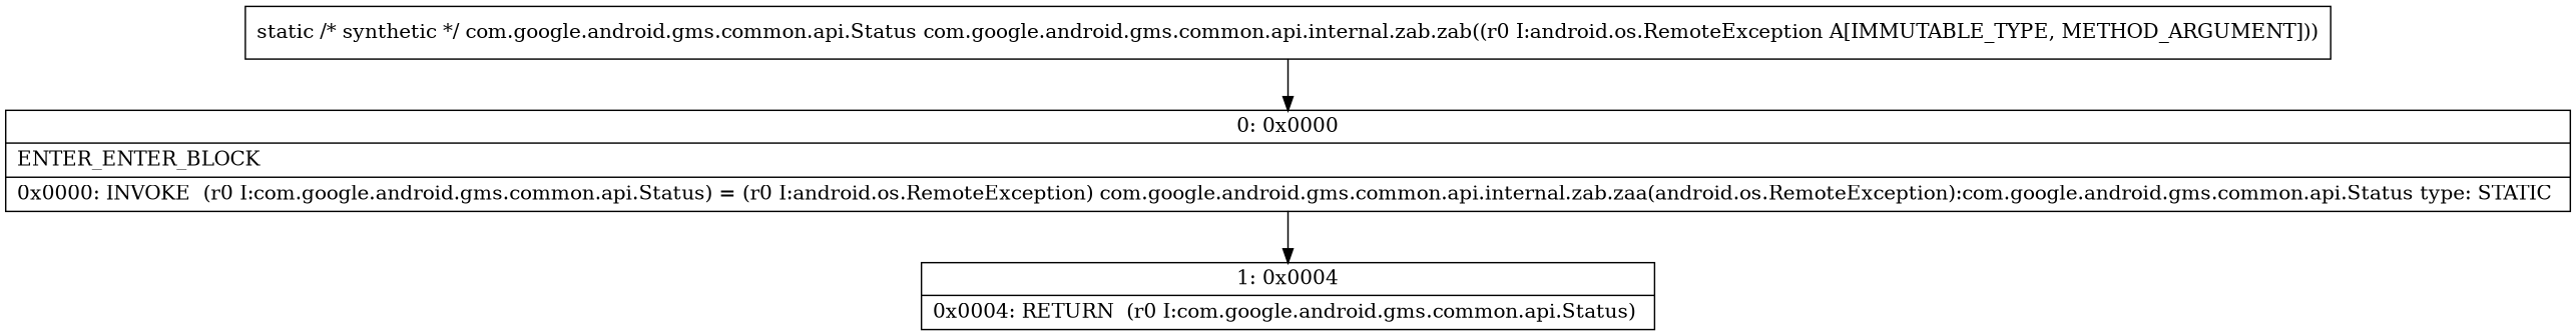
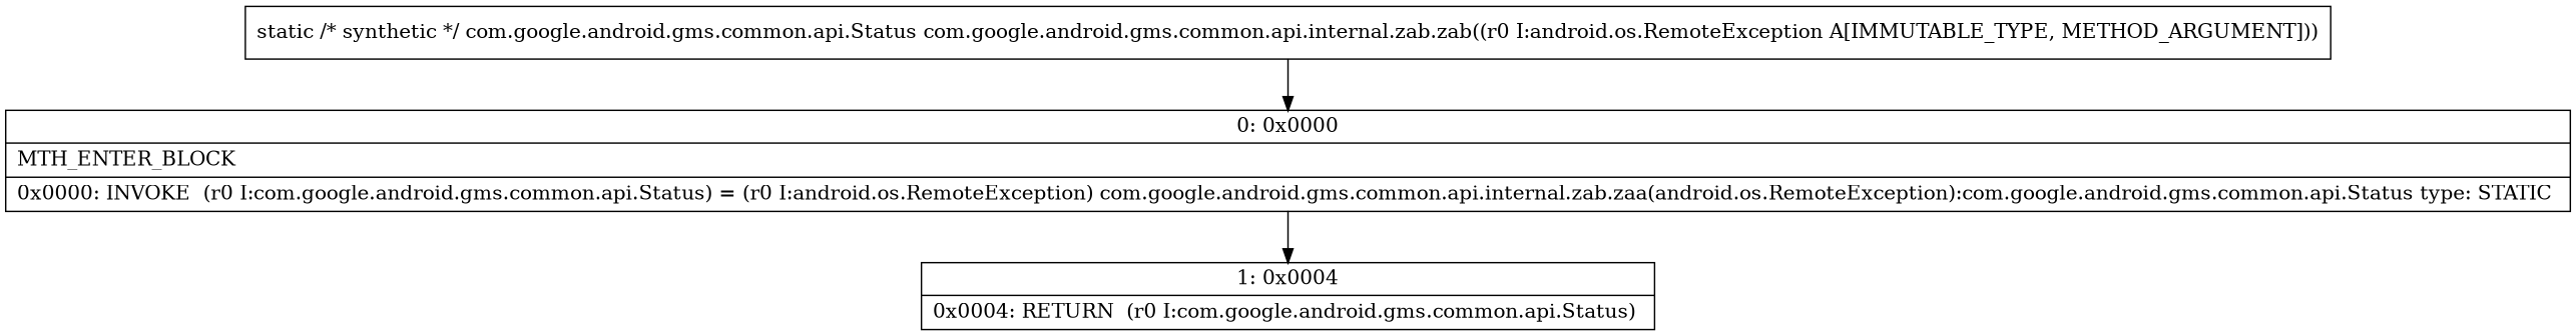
  digraph {
    node [shape=record]
-   n1 [label="{0\:\ 0x0000|ENTER_ENTER_BLOCK\l|0x0000: INVOKE  (r0 I:com.google.android.gms.common.api.Status) = (r0 I:android.os.RemoteException) com.google.android.gms.common.api.internal.zab.zaa(android.os.RemoteException):com.google.android.gms.common.api.Status type: STATIC \l}"]
+   n1 [label="{0\:\ 0x0000|MTH_ENTER_BLOCK\l|0x0000: INVOKE  (r0 I:com.google.android.gms.common.api.Status) = (r0 I:android.os.RemoteException) com.google.android.gms.common.api.internal.zab.zaa(android.os.RemoteException):com.google.android.gms.common.api.Status type: STATIC \l}"]
    n2 [label="{1\:\ 0x0004|0x0004: RETURN  (r0 I:com.google.android.gms.common.api.Status) \l}"]
    n3 [label="{static \/* synthetic *\/ com.google.android.gms.common.api.Status com.google.android.gms.common.api.internal.zab.zab((r0 I:android.os.RemoteException A[IMMUTABLE_TYPE, METHOD_ARGUMENT])) }"]
    n1 -> n2
    n3 -> n1
  }
